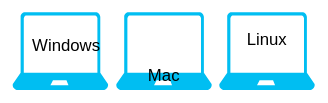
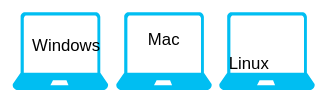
  <mxCell id="0" />
  <mxCell id="1" parent="0" />
  <mxCell id="2" value="" style="verticalLabelPosition=bottom;html=1;verticalAlign=top;align=center;strokeColor=none;fillColor=#00BEF2;shape=mxgraph.azure.laptop;pointerEvents=1;" vertex="1" parent="1"><mxGeometry x="20" y="20" width="160" height="130" as="geometry" /></mxCell>
  <mxCell id="3" value="Windows" style="text;html=1;strokeColor=none;fillColor=none;align=center;verticalAlign=middle;whiteSpace=wrap;rounded=0;fontSize=28;" vertex="1" parent="1"><mxGeometry x="80" y="60" width="60" height="30" as="geometry" /></mxCell>
  <mxCell id="4" value="" style="verticalLabelPosition=bottom;html=1;verticalAlign=top;align=center;strokeColor=none;fillColor=#00BEF2;shape=mxgraph.azure.laptop;pointerEvents=1;" vertex="1" parent="1"><mxGeometry x="193" y="20" width="160" height="130" as="geometry" /></mxCell>
- <mxCell id="5" value="Mac" style="text;html=1;strokeColor=none;fillColor=none;align=center;verticalAlign=middle;whiteSpace=wrap;rounded=0;fontSize=28;" vertex="1" parent="1"><mxGeometry x="243" y="110" width="60" height="30" as="geometry" /></mxCell>
+ <mxCell id="5" value="Mac" style="text;html=1;strokeColor=none;fillColor=none;align=center;verticalAlign=middle;whiteSpace=wrap;rounded=0;fontSize=28;" vertex="1" parent="1"><mxGeometry x="243" y="50" width="60" height="30" as="geometry" /></mxCell>
  <mxCell id="6" value="" style="verticalLabelPosition=bottom;html=1;verticalAlign=top;align=center;strokeColor=none;fillColor=#00BEF2;shape=mxgraph.azure.laptop;pointerEvents=1;" vertex="1" parent="1"><mxGeometry x="365" y="20" width="160" height="130" as="geometry" /></mxCell>
- <mxCell id="7" value="Linux" style="text;html=1;strokeColor=none;fillColor=none;align=center;verticalAlign=middle;whiteSpace=wrap;rounded=0;fontSize=28;" vertex="1" parent="1"><mxGeometry x="415" y="50" width="60" height="30" as="geometry" /></mxCell>
+ <mxCell id="7" value="Linux" style="text;html=1;strokeColor=none;fillColor=none;align=center;verticalAlign=middle;whiteSpace=wrap;rounded=0;fontSize=28;" vertex="1" parent="1"><mxGeometry x="385" y="90" width="60" height="30" as="geometry" /></mxCell>
